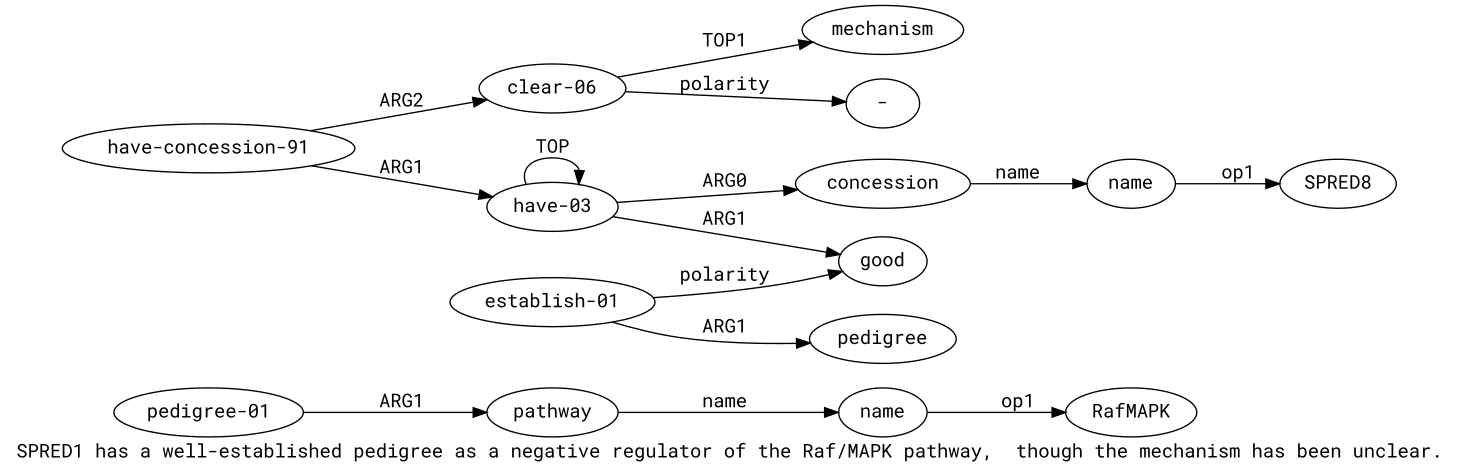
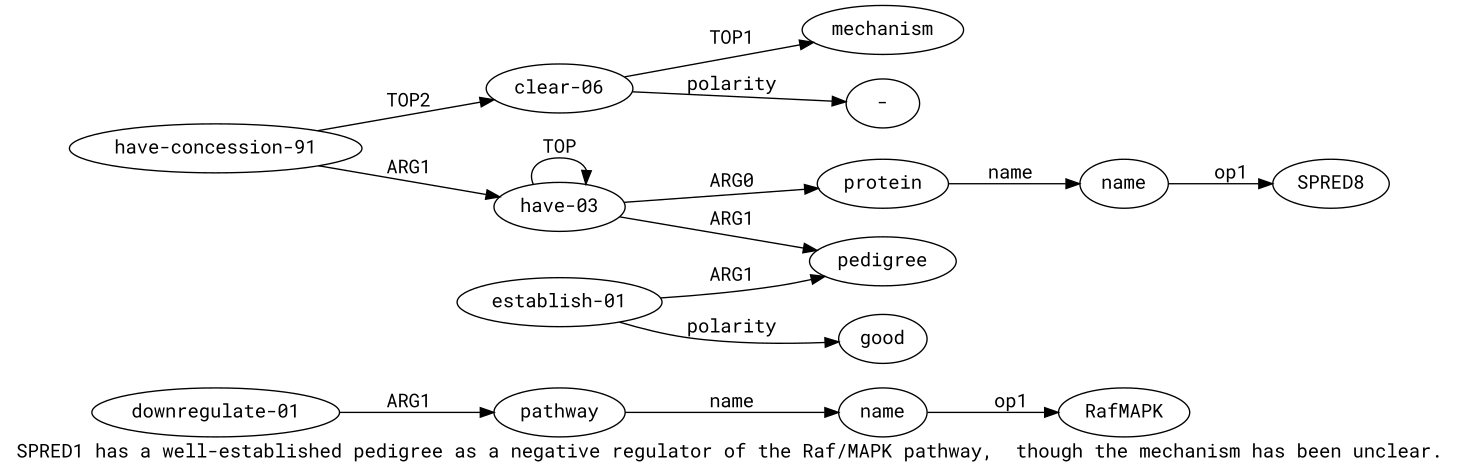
  digraph {
    fontname="Roboto Mono"
    label="SPRED1 has a well-established pedigree as a negative regulator of the Raf/MAPK pathway,  though the mechanism has been unclear."
    rankdir=LR
    node [color=black fontname="Roboto Mono" gold_ind=-1 gold_label=name test_ind=-1 test_label=name]
    edge [color=black fontname="Roboto Mono" gold_label=ARG1 test_label=ARG1]
    n1 [gold_label=RafMAPK label=RafMAPK test_label=RafMAPK]
    n2 [gold_ind=11 gold_label=mechanism label=mechanism test_ind=11 test_label=mechanism]
    n3 [gold_ind=10 gold_label="clear-06" label="clear-06" test_ind=10 test_label="clear-06"]
    n4 [gold_label="-" label="-" test_label="-"]
    n5 [gold_label=SPRED1 label=SPRED8 test_label=SPRED1]
-   n6 [gold_ind=1 gold_label=protein label=concession test_ind=1 test_label=protein]
+   n6 [gold_ind=1 gold_label=protein label=protein test_ind=1 test_label=protein]
    n7 [gold_ind=2 label=name test_ind=2]
    n8 [gold_ind=0 gold_label="have-03" label="have-03" test_ind=0 test_label="have-03"]
    n9 [gold_ind=6 gold_label=pedigree label=pedigree test_ind=6 test_label=pedigree]
-   n10 [gold_ind=3 gold_label="downregulate-01" label="pedigree-01" test_ind=3 test_label="downregulate-01"]
+   n10 [gold_ind=3 gold_label="downregulate-01" label="downregulate-01" test_ind=3 test_label="downregulate-01"]
    n11 [gold_ind=4 gold_label=pathway label=pathway test_ind=4 test_label=pathway]
    n12 [gold_ind=5 label=name test_ind=5]
    n13 [gold_ind=7 gold_label="establish-01" label="establish-01" test_ind=7 test_label="establish-01"]
    n14 [gold_ind=8 gold_label=good label=good test_ind=8 test_label=good]
    n15 [gold_ind=9 gold_label="have-concession-91" label="have-concession-91" test_ind=9 test_label="have-concession-91"]
    n3 -> n2 [label=TOP1]
    n3 -> n4 [gold_label=polarity label=polarity test_label=polarity]
    n6 -> n7 [gold_label=name label=name test_label=name]
    n7 -> n5 [gold_label=op1 label=op1 test_label=op1]
    n8 -> n6 [gold_label=ARG0 label=ARG0 test_label=ARG0]
    n8 -> n8 [gold_label=TOP label=TOP test_label=TOP]
-   n8 -> n14 [label=ARG1]
+   n8 -> n9 [label=ARG1]
    n10 -> n11 [label=ARG1]
    n11 -> n12 [gold_label=name label=name test_label=name]
    n12 -> n1 [gold_label=op1 label=op1 test_label=op1]
    n13 -> n9 [label=ARG1]
    n13 -> n14 [gold_label=manner label=polarity test_label=manner]
-   n15 -> n3 [gold_label=ARG2 label=ARG2 test_label=ARG2]
+   n15 -> n3 [gold_label=ARG2 label=TOP2 test_label=ARG2]
    n15 -> n8 [label=ARG1]
  }
